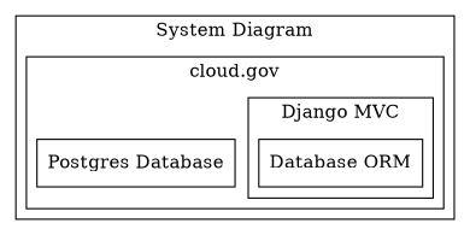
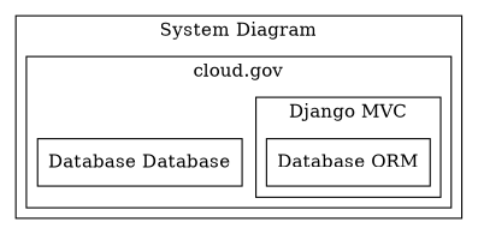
  digraph {
    node [shape=record]
    n1 [label="Database ORM"]
-   n2 [label="Postgres Database"]
+   n2 [label="Database Database"]
    subgraph cluster_1 {
      label="System Diagram"
      subgraph cluster_2 {
        label="cloud.gov"
        n2
        subgraph cluster_3 {
          label="Django MVC"
          n1
        }
      }
    }
  }
